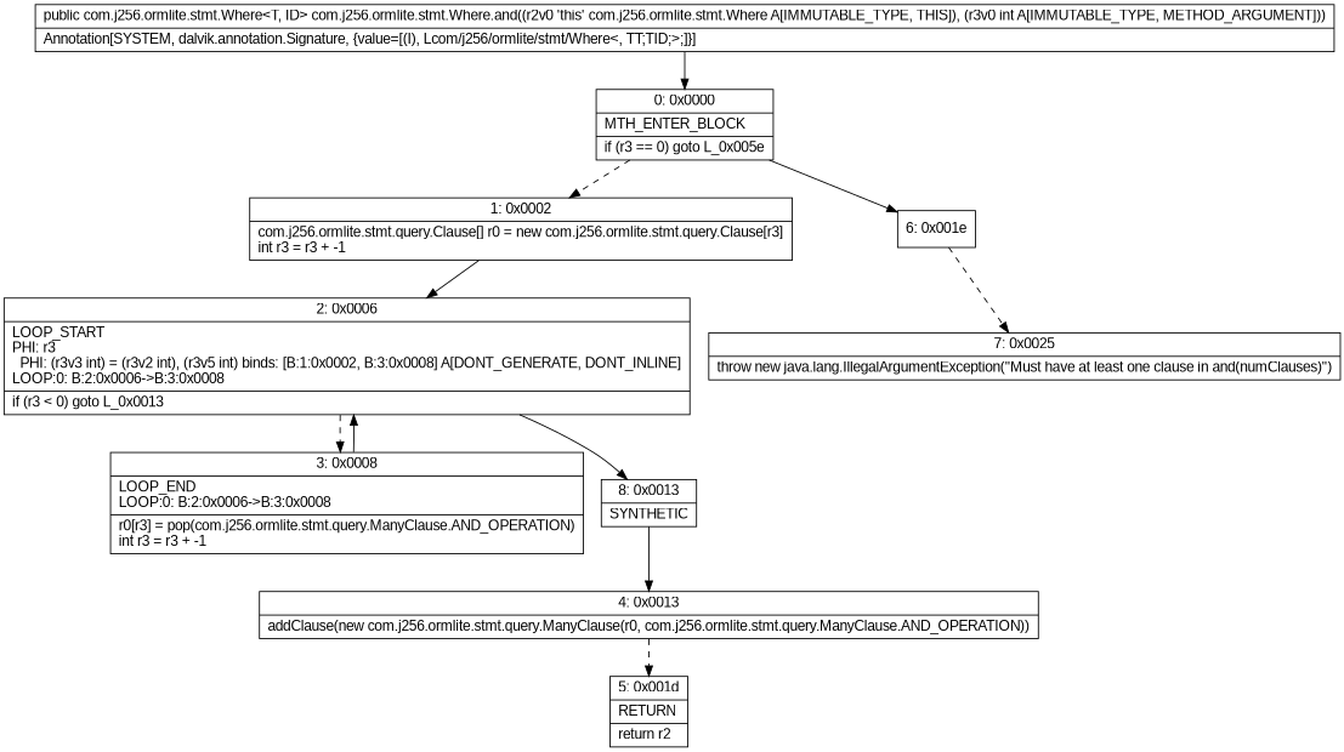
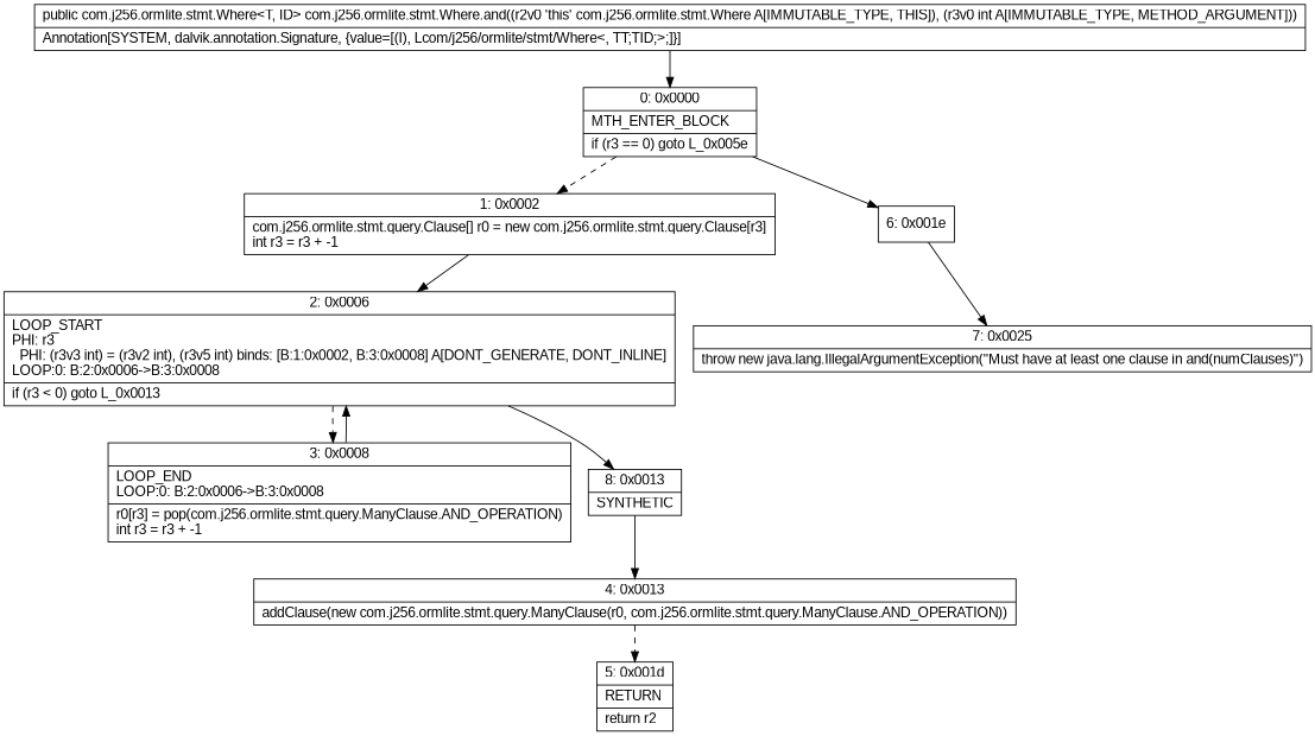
  digraph {
    fontname="Liberation Sans"
    node [fontname="Liberation Sans" shape=record]
    edge [fontname="Liberation Sans"]
    n1 [label="{0\:\ 0x0000|MTH_ENTER_BLOCK\l|if (r3 == 0) goto L_0x005e\l}"]
    n2 [label="{1\:\ 0x0002|com.j256.ormlite.stmt.query.Clause[] r0 = new com.j256.ormlite.stmt.query.Clause[r3]\lint r3 = r3 + \-1\l}"]
    n3 [label="{6\:\ 0x001e}"]
    n4 [label="{2\:\ 0x0006|LOOP_START\lPHI: r3 \l  PHI: (r3v3 int) = (r3v2 int), (r3v5 int) binds: [B:1:0x0002, B:3:0x0008] A[DONT_GENERATE, DONT_INLINE]\lLOOP:0: B:2:0x0006\-\>B:3:0x0008\l|if (r3 \< 0) goto L_0x0013\l}"]
    n5 [label="{7\:\ 0x0025|throw new java.lang.IllegalArgumentException(\"Must have at least one clause in and(numClauses)\")\l}"]
    n6 [label="{3\:\ 0x0008|LOOP_END\lLOOP:0: B:2:0x0006\-\>B:3:0x0008\l|r0[r3] = pop(com.j256.ormlite.stmt.query.ManyClause.AND_OPERATION)\lint r3 = r3 + \-1\l}"]
    n7 [label="{8\:\ 0x0013|SYNTHETIC\l}"]
    n8 [label="{4\:\ 0x0013|addClause(new com.j256.ormlite.stmt.query.ManyClause(r0, com.j256.ormlite.stmt.query.ManyClause.AND_OPERATION))\l}"]
    n9 [label="{5\:\ 0x001d|RETURN\l|return r2\l}"]
    n10 [label="{public com.j256.ormlite.stmt.Where\<T, ID\> com.j256.ormlite.stmt.Where.and((r2v0 'this' com.j256.ormlite.stmt.Where A[IMMUTABLE_TYPE, THIS]), (r3v0 int A[IMMUTABLE_TYPE, METHOD_ARGUMENT]))  | Annotation[SYSTEM, dalvik.annotation.Signature, \{value=[(I), Lcom\/j256\/ormlite\/stmt\/Where\<, TT;TID;\>;]\}]\l}"]
    n1 -> n2 [style=dashed]
    n1 -> n3
    n2 -> n4
-   n3 -> n5 [style=dashed]
+   n3 -> n5
    n4 -> n6 [style=dashed]
    n4 -> n7
    n6 -> n4
    n7 -> n8
    n8 -> n9 [style=dashed]
    n10 -> n1
  }
